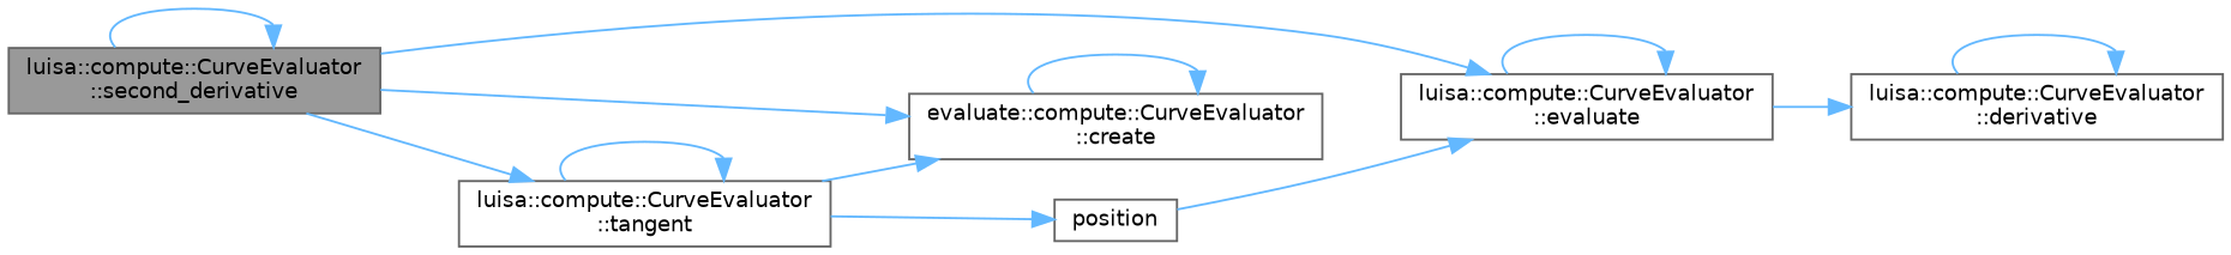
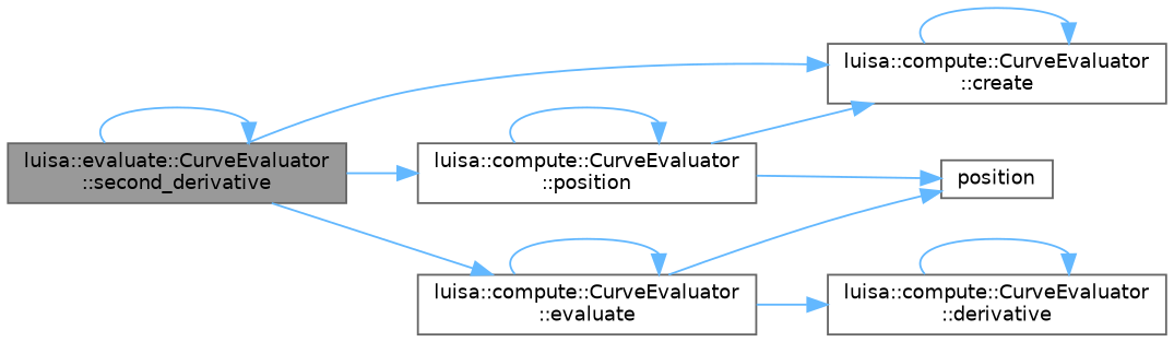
  digraph {
    rankdir=LR
    node [color=grey40 fillcolor=white fontname=Helvetica fontsize=10 shape=box style=filled]
    edge [color=steelblue1 fontname=Helvetica fontsize=10 labelfontname=Helvetica labelfontsize=10 style=solid]
-   n1 [color=gray40 fillcolor=grey60 fontcolor=black height=0.2 label="luisa::compute::CurveEvaluator\l::second_derivative" width=0.4]
-   n2 [height=0.2 label="evaluate::compute::CurveEvaluator\l::create" width=0.4]
+   n1 [color=gray40 fillcolor=grey60 fontcolor=black height=0.2 label="luisa::evaluate::CurveEvaluator\l::second_derivative" width=0.4]
+   n2 [height=0.2 label="luisa::compute::CurveEvaluator\l::create" width=0.4]
    n3 [height=0.2 label="luisa::compute::CurveEvaluator\l::evaluate" width=0.4]
-   n4 [height=0.2 label="luisa::compute::CurveEvaluator\l::tangent" width=0.4]
+   n4 [height=0.2 label="luisa::compute::CurveEvaluator\l::position" width=0.4]
    n5 [height=0.2 label="luisa::compute::CurveEvaluator\l::derivative" width=0.4]
    n6 [height=0.2 label=position width=0.4]
    n1 -> n1
    n1 -> n2
    n1 -> n3
    n1 -> n4
    n2 -> n2
    n3 -> n3
    n3 -> n5
-   n6 -> n3
+   n3 -> n6
    n4 -> n2
    n4 -> n4
    n4 -> n6
    n5 -> n5
  }
